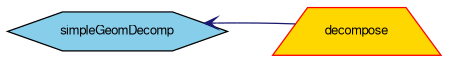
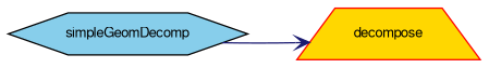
  digraph {
    rankdir=LR
    node [fontname=FreeSans fontsize=10 style=filled]
    n1 [color=black fillcolor=skyblue fontcolor=black height=0.2 label=simpleGeomDecomp shape=hexagon width=0.4]
    n2 [color=red height=0.2 label=decompose shape=trapezium width=0.4 fillcolor=gold]
-   n2 -> n1 [color=midnightblue fontname=FreeSans fontsize=10 labelfontname=FreeSans labelfontsize=10 style=solid arrowhead=vee]
+   n1 -> n2 [color=midnightblue fontname=FreeSans fontsize=10 labelfontname=FreeSans labelfontsize=10 style=solid arrowhead=vee]
  }
